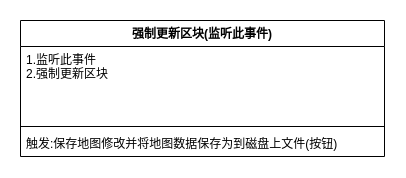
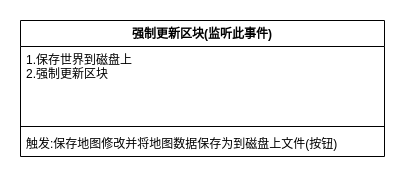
  <mxCell id="0" />
  <mxCell id="1" parent="0" />
  <mxCell id="2" value="强制更新区块(监听此事件)" style="swimlane;fontStyle=1;align=center;verticalAlign=top;childLayout=stackLayout;horizontal=1;startSize=26;horizontalStack=0;resizeParent=1;resizeParentMax=0;resizeLast=0;collapsible=1;marginBottom=0;whiteSpace=wrap;html=1;" vertex="1" parent="1"><mxGeometry x="20" y="20" width="364" height="136" as="geometry" /></mxCell>
- <mxCell id="3" value="1.监听此事件&lt;div&gt;2.强制更新区块&lt;/div&gt;" style="text;strokeColor=none;fillColor=none;align=left;verticalAlign=top;spacingLeft=4;spacingRight=4;overflow=hidden;rotatable=0;points=[[0,0.5],[1,0.5]];portConstraint=eastwest;whiteSpace=wrap;html=1;" vertex="1" parent="2"><mxGeometry y="26" width="364" height="76" as="geometry" /></mxCell>
+ <mxCell id="3" value="1.保存世界到磁盘上&lt;div&gt;2.强制更新区块&lt;/div&gt;" style="text;strokeColor=none;fillColor=none;align=left;verticalAlign=top;spacingLeft=4;spacingRight=4;overflow=hidden;rotatable=0;points=[[0,0.5],[1,0.5]];portConstraint=eastwest;whiteSpace=wrap;html=1;" vertex="1" parent="2"><mxGeometry y="26" width="364" height="76" as="geometry" /></mxCell>
  <mxCell id="4" value="" style="line;strokeWidth=1;fillColor=none;align=left;verticalAlign=middle;spacingTop=-1;spacingLeft=3;spacingRight=3;rotatable=0;labelPosition=right;points=[];portConstraint=eastwest;strokeColor=inherit;" vertex="1" parent="2"><mxGeometry y="102" width="364" height="8" as="geometry" /></mxCell>
  <mxCell id="5" value="触发:保存地图修改并将地图数据保存为到磁盘上文件(按钮&lt;span style=&quot;background-color: transparent; color: light-dark(rgb(0, 0, 0), rgb(255, 255, 255));&quot;&gt;)&lt;/span&gt;" style="text;strokeColor=none;fillColor=none;align=left;verticalAlign=top;spacingLeft=4;spacingRight=4;overflow=hidden;rotatable=0;points=[[0,0.5],[1,0.5]];portConstraint=eastwest;whiteSpace=wrap;html=1;" vertex="1" parent="2"><mxGeometry y="110" width="364" height="26" as="geometry" /></mxCell>
